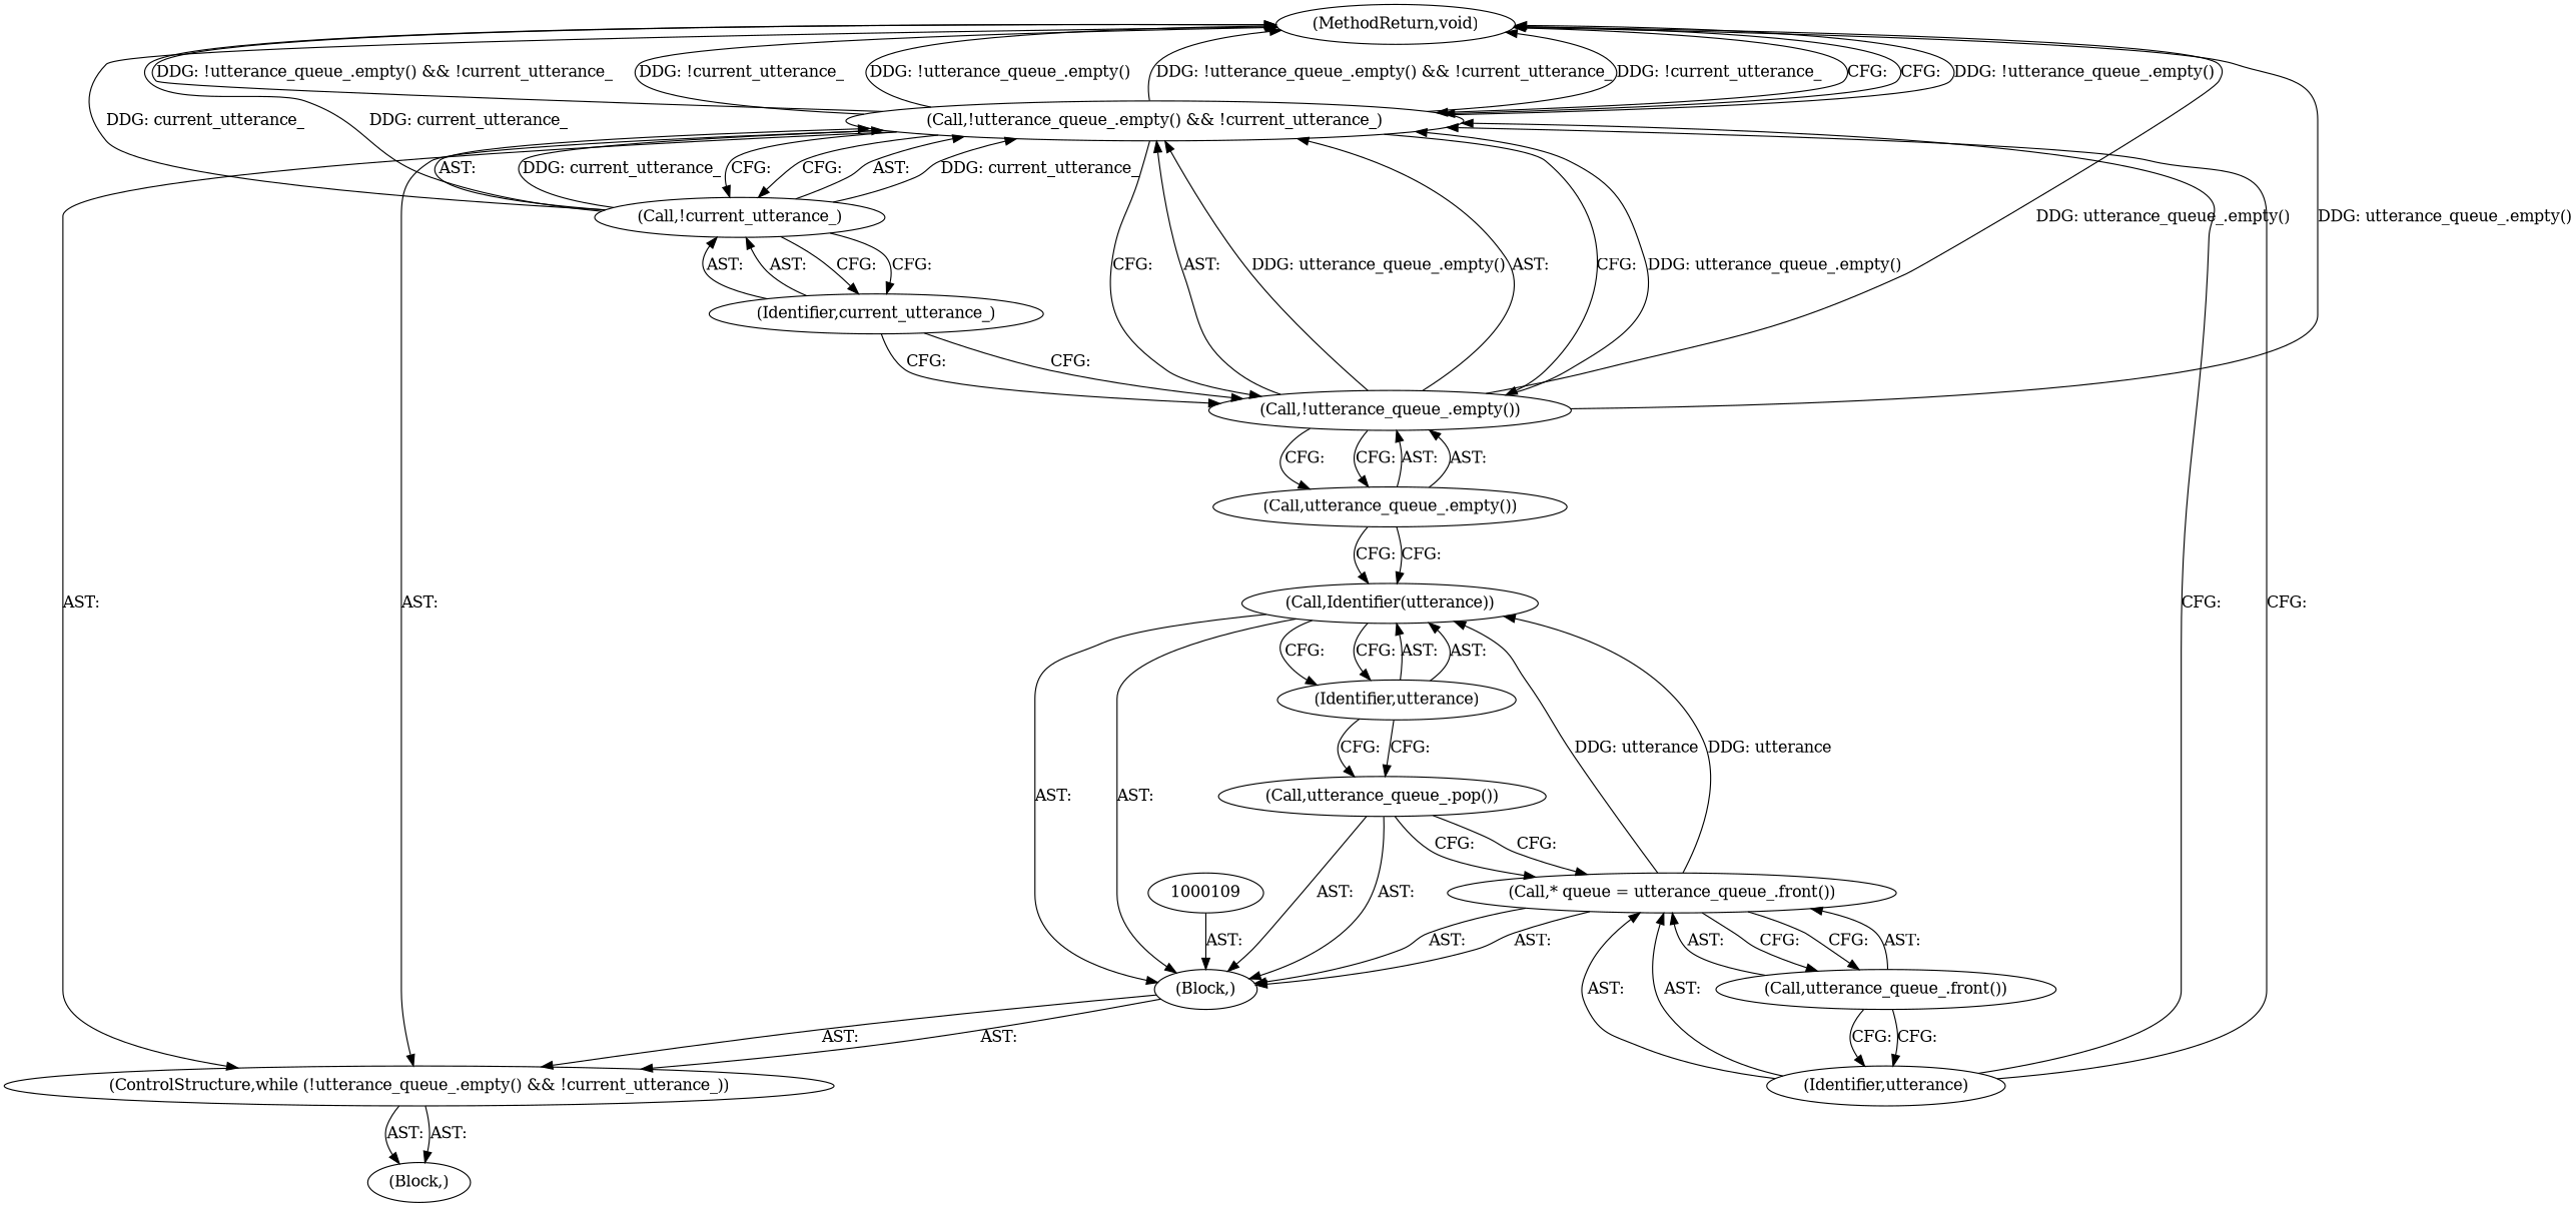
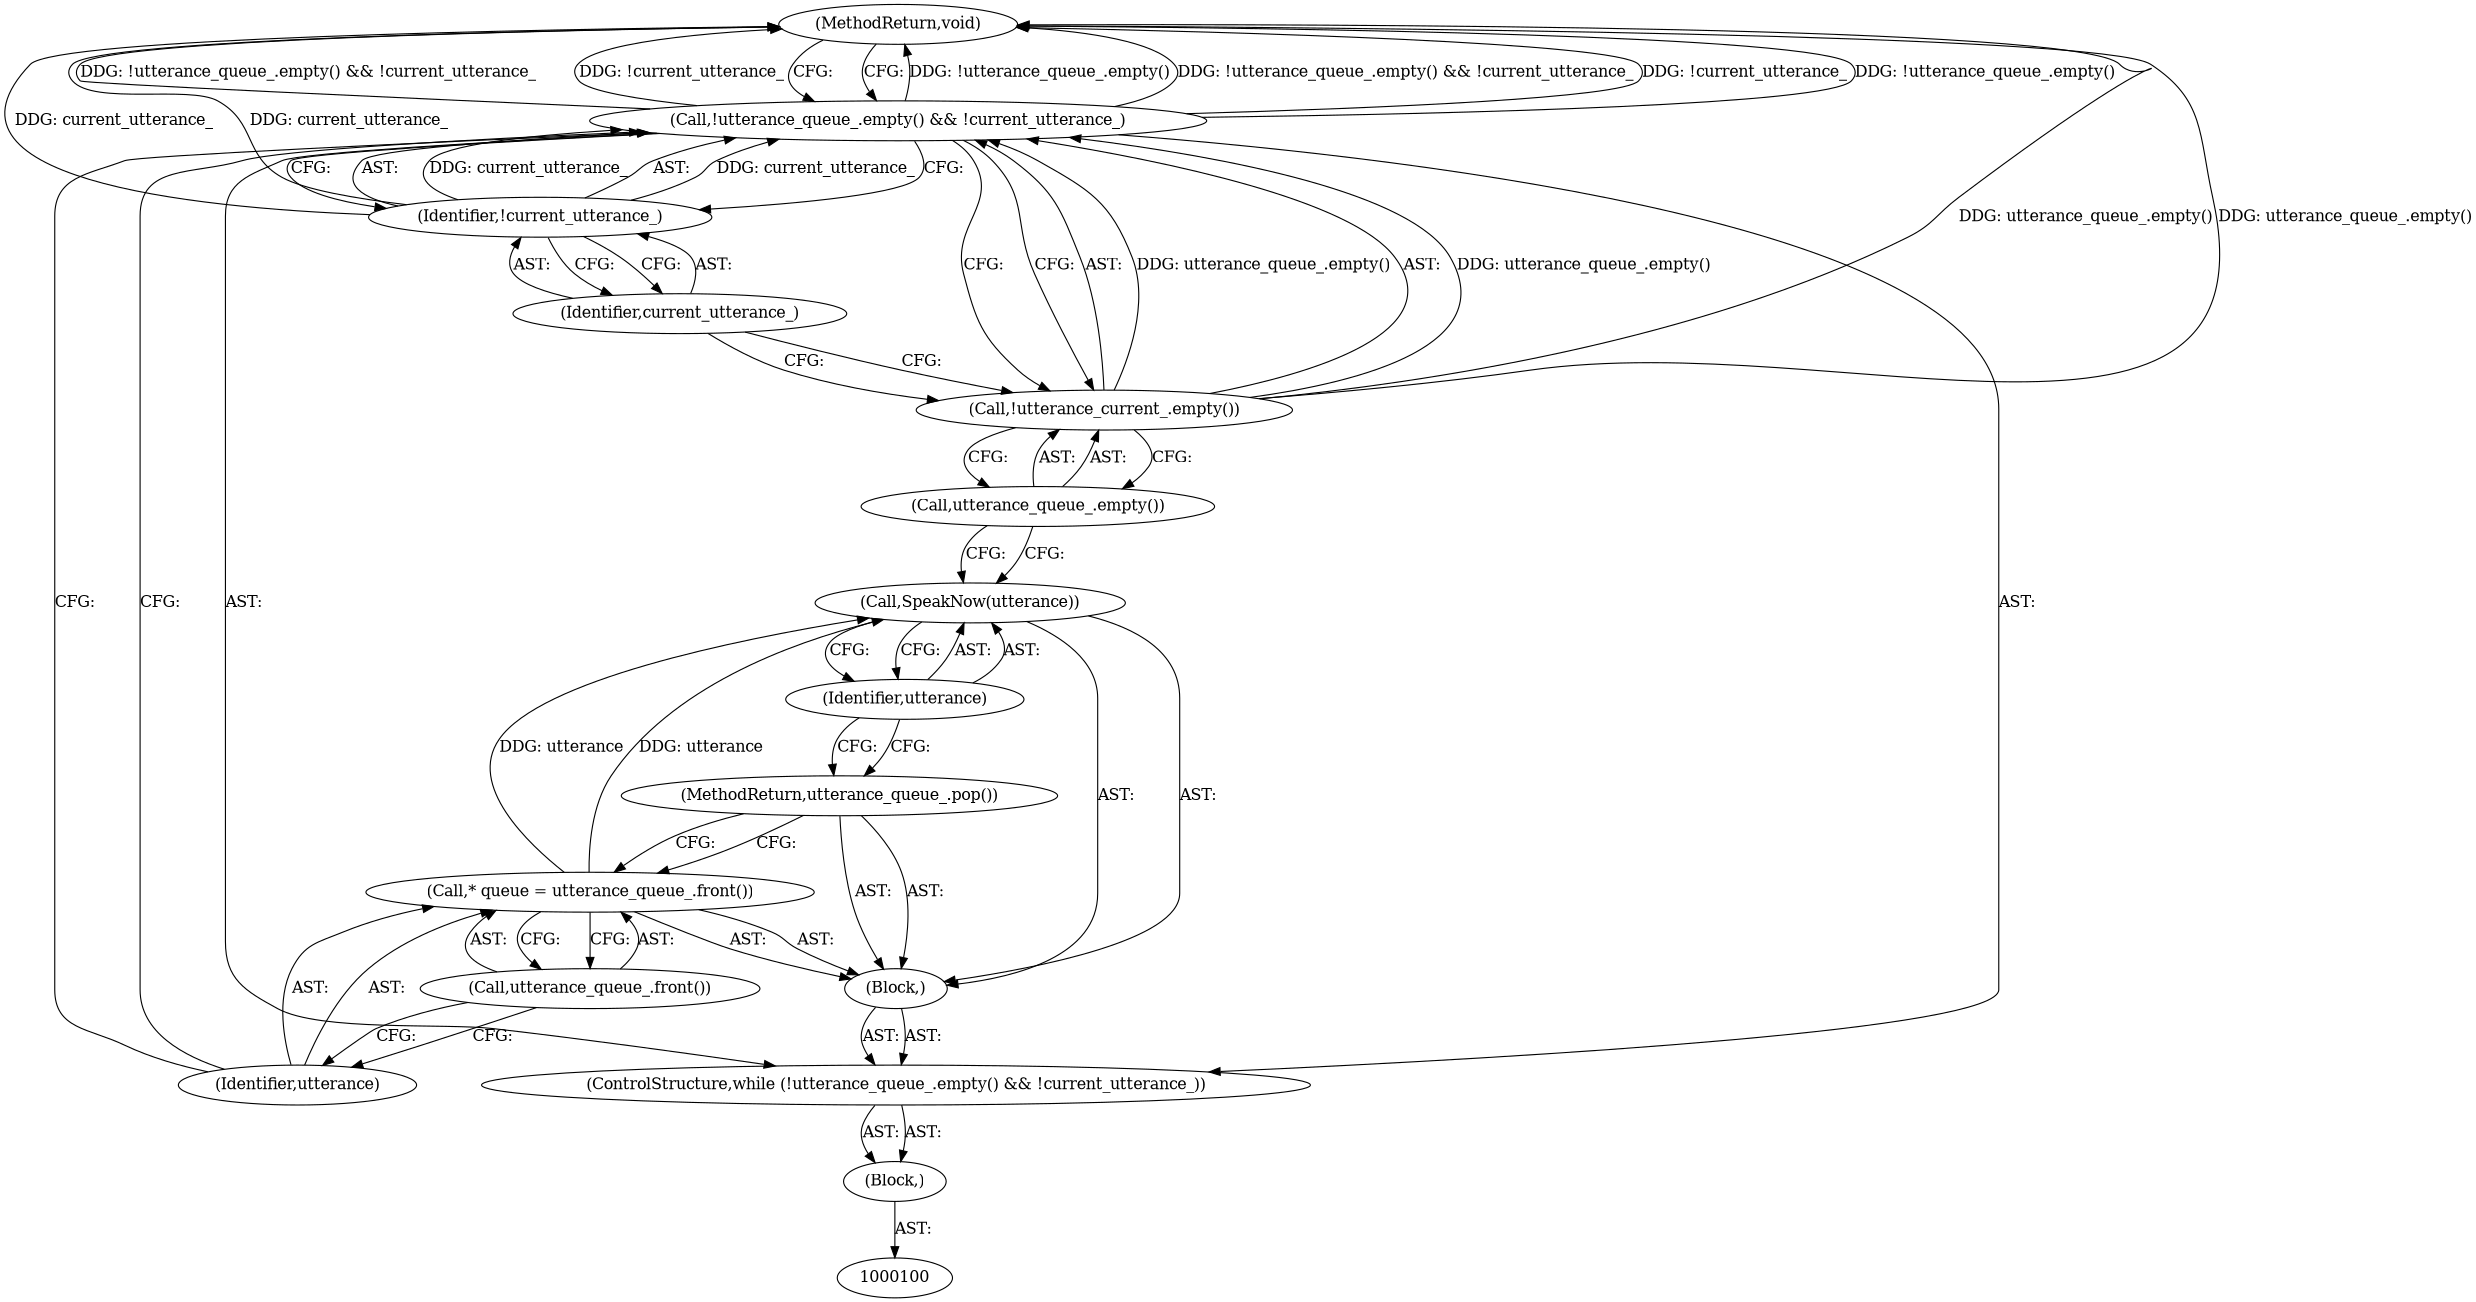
  digraph {
    n1 [label="(MethodReturn,void)"]
    n2 [label="(Call,!utterance_queue_.empty() && !current_utterance_)"]
-   n3 [label="(Call,!utterance_queue_.empty())"]
+   n3 [label="(Call,!utterance_current_.empty())"]
    n4 [label="(ControlStructure,while (!utterance_queue_.empty() && !current_utterance_))"]
-   n5 [label="(Call,!current_utterance_)"]
+   n5 [label="(Identifier,!current_utterance_)"]
    n6 [label="(Block,)"]
+   1000100
    n8 [label="(Call,utterance_queue_.empty())"]
-   n9 [label="(Call,Identifier(utterance))"]
+   n9 [label="(Call,SpeakNow(utterance))"]
    n10 [label="(Block,)"]
    n11 [label="(Identifier,utterance)"]
    n12 [label="(Identifier,current_utterance_)"]
    n13 [label="(Call,* queue = utterance_queue_.front())"]
    n14 [label="(Call,utterance_queue_.front())"]
    n15 [label="(Identifier,utterance)"]
-   n16 [label="(Call,utterance_queue_.pop())"]
-   1000109
+   n16 [label="(MethodReturn,utterance_queue_.pop())"]
    n1 -> n2 [label="CFG: "]
    n1 -> n2 [label="CFG: "]
    n2 -> n1 [label="DDG: !utterance_queue_.empty()"]
    n2 -> n1 [label="DDG: !utterance_queue_.empty() && !current_utterance_"]
    n2 -> n1 [label="DDG: !current_utterance_"]
    n2 -> n1 [label="DDG: !utterance_queue_.empty()"]
    n2 -> n1 [label="DDG: !utterance_queue_.empty() && !current_utterance_"]
    n2 -> n1 [label="DDG: !current_utterance_"]
    n2 -> n3 [label="CFG: "]
    n2 -> n3 [label="CFG: "]
    n2 -> n4 [label="AST: "]
    n2 -> n4 [label="AST: "]
    n2 -> n5 [label="CFG: "]
    n2 -> n5 [label="CFG: "]
    n3 -> n1 [label="DDG: utterance_queue_.empty()"]
    n3 -> n1 [label="DDG: utterance_queue_.empty()"]
    n3 -> n2 [label="AST: "]
    n3 -> n2 [label="DDG: utterance_queue_.empty()"]
    n3 -> n2 [label="AST: "]
    n3 -> n2 [label="DDG: utterance_queue_.empty()"]
    n3 -> n8 [label="CFG: "]
    n3 -> n8 [label="CFG: "]
    n4 -> n6 [label="AST: "]
    n4 -> n6 [label="AST: "]
    n5 -> n1 [label="DDG: current_utterance_"]
    n5 -> n1 [label="DDG: current_utterance_"]
    n5 -> n2 [label="AST: "]
    n5 -> n2 [label="DDG: current_utterance_"]
    n5 -> n2 [label="AST: "]
    n5 -> n2 [label="DDG: current_utterance_"]
    n5 -> n12 [label="CFG: "]
    n5 -> n12 [label="CFG: "]
+   n6 -> 1000100 [label="AST: "]
    n8 -> n3 [label="AST: "]
    n8 -> n3 [label="AST: "]
    n8 -> n9 [label="CFG: "]
    n8 -> n9 [label="CFG: "]
    n9 -> n10 [label="AST: "]
    n9 -> n10 [label="AST: "]
    n9 -> n11 [label="CFG: "]
    n9 -> n11 [label="CFG: "]
    n10 -> n4 [label="AST: "]
    n10 -> n4 [label="AST: "]
    n11 -> n9 [label="AST: "]
    n11 -> n9 [label="AST: "]
    n11 -> n16 [label="CFG: "]
    n11 -> n16 [label="CFG: "]
    n12 -> n3 [label="CFG: "]
    n12 -> n3 [label="CFG: "]
    n12 -> n5 [label="AST: "]
    n12 -> n5 [label="AST: "]
    n13 -> n9 [label="DDG: utterance"]
    n13 -> n9 [label="DDG: utterance"]
    n13 -> n10 [label="AST: "]
    n13 -> n10 [label="AST: "]
    n13 -> n14 [label="CFG: "]
    n13 -> n14 [label="CFG: "]
    n14 -> n13 [label="AST: "]
    n14 -> n13 [label="AST: "]
    n14 -> n15 [label="CFG: "]
    n14 -> n15 [label="CFG: "]
    n15 -> n2 [label="CFG: "]
    n15 -> n2 [label="CFG: "]
    n15 -> n13 [label="AST: "]
    n15 -> n13 [label="AST: "]
    n16 -> n10 [label="AST: "]
    n16 -> n10 [label="AST: "]
    n16 -> n13 [label="CFG: "]
    n16 -> n13 [label="CFG: "]
-   1000109 -> n10 [label="AST: "]
  }
